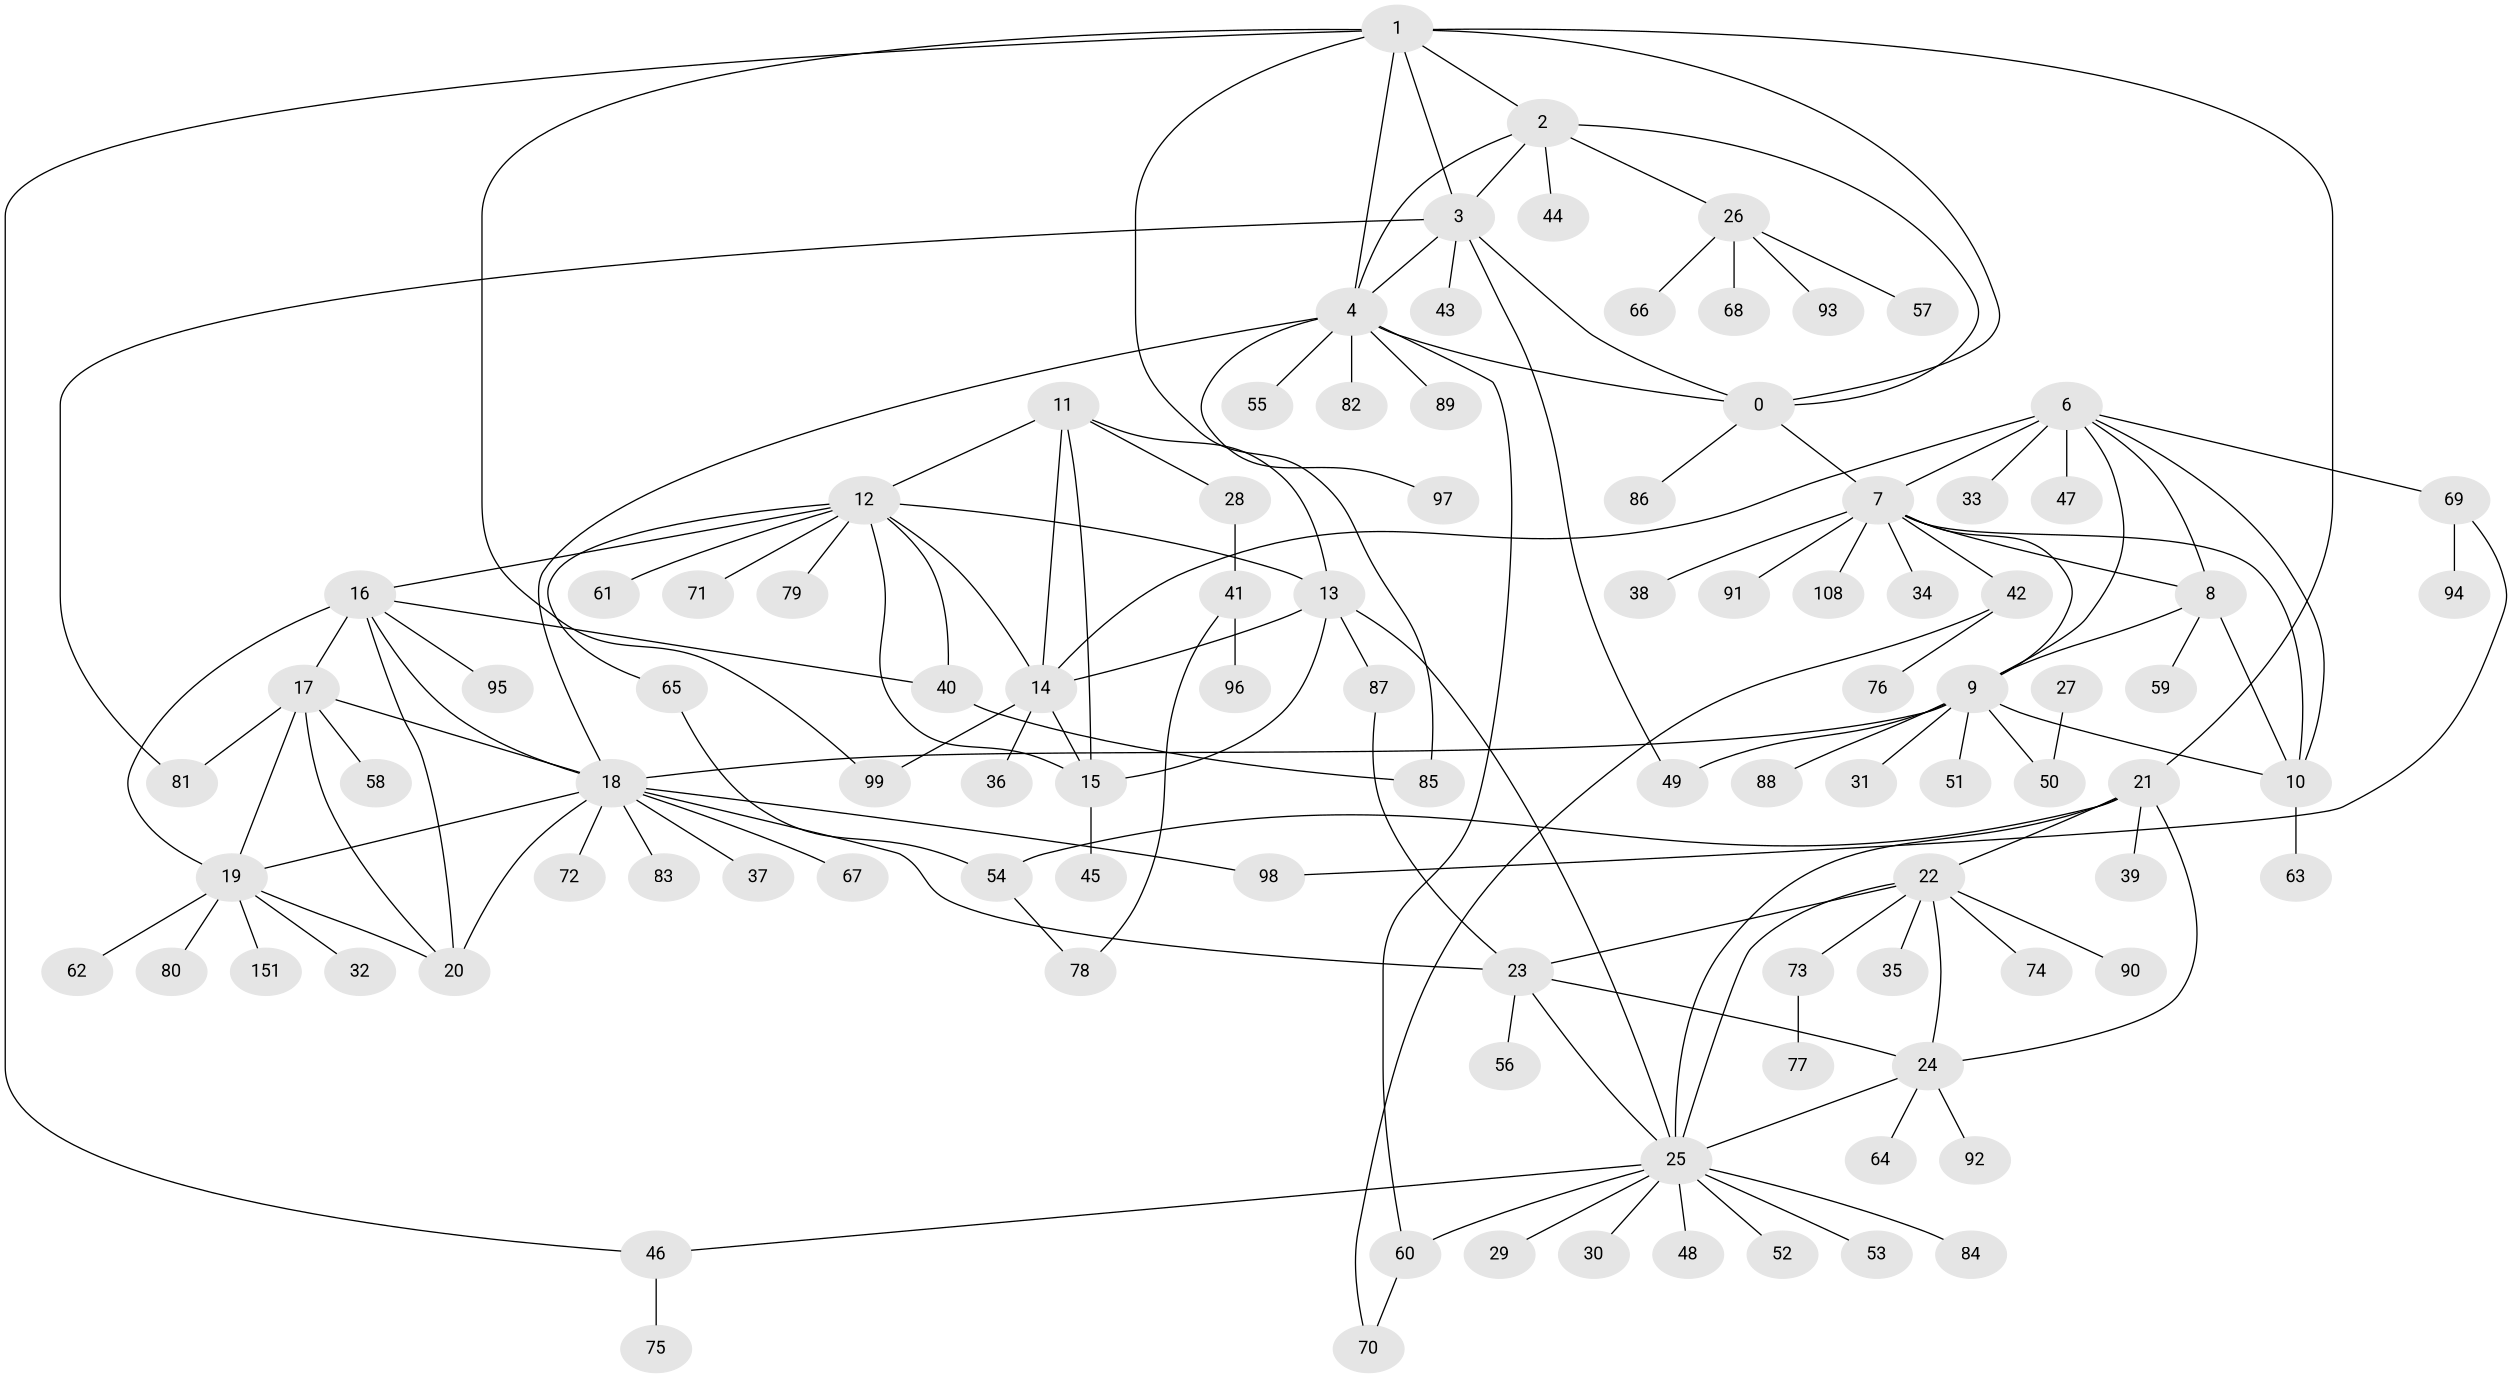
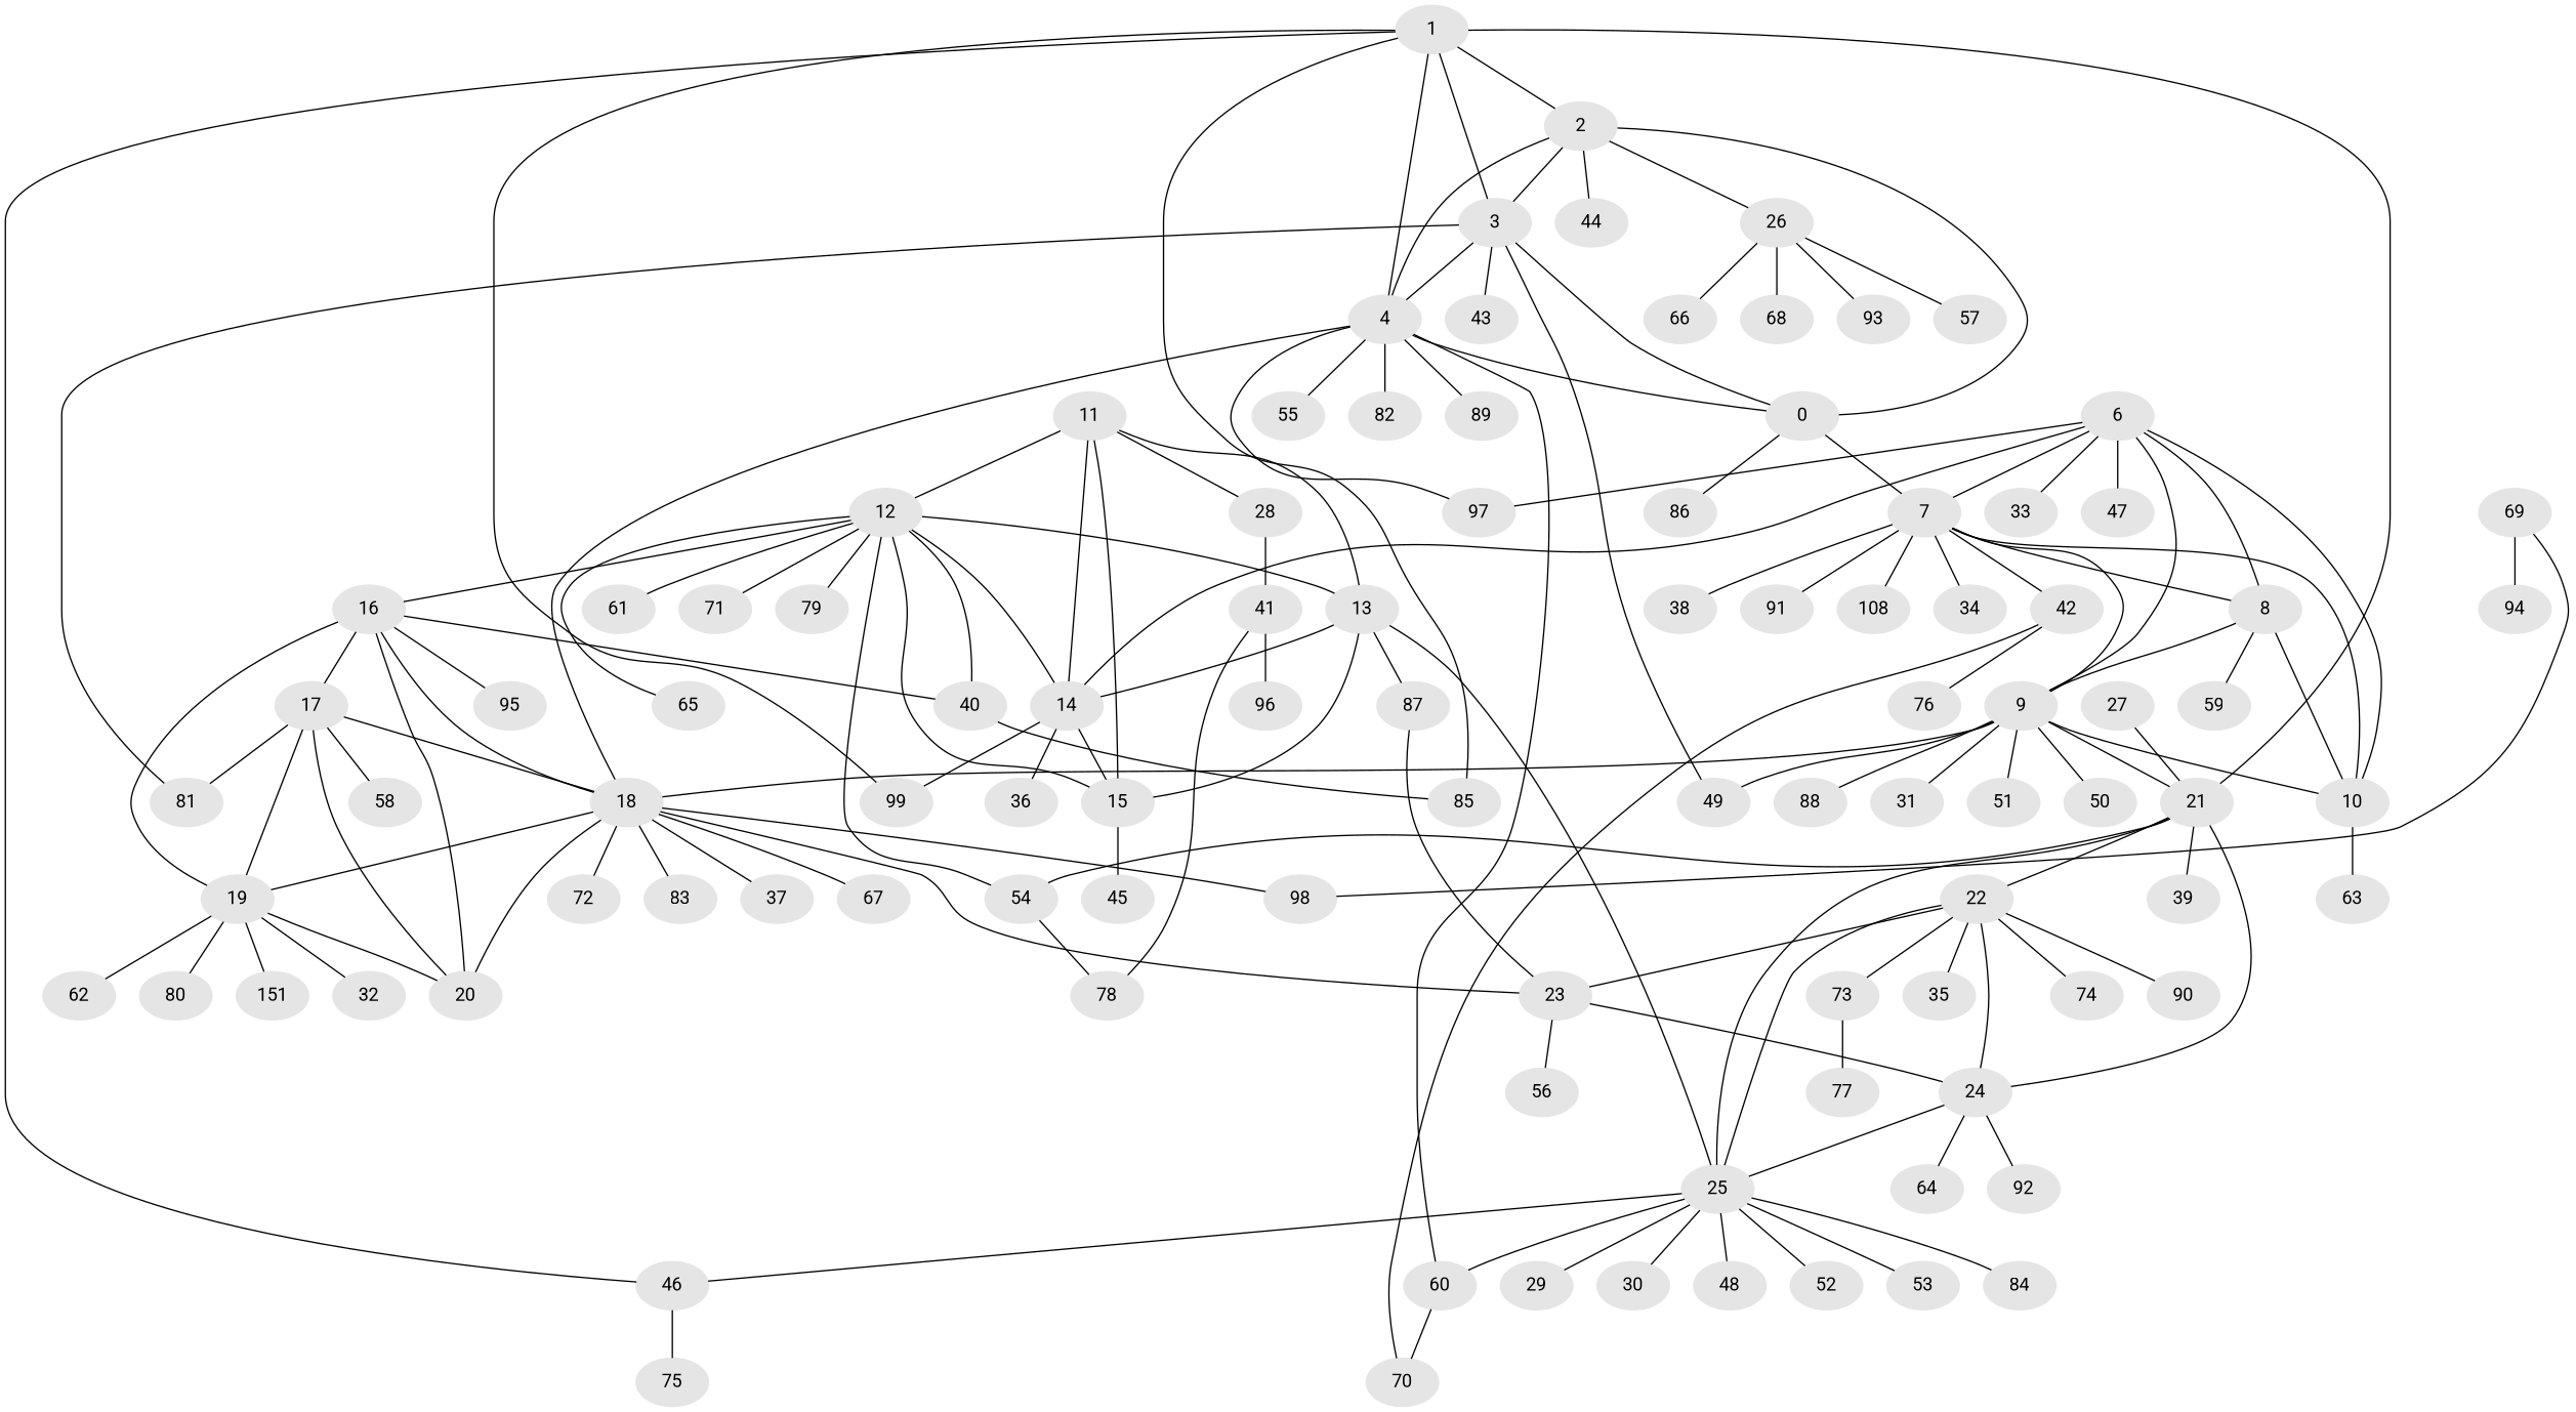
  graph {
    fontname=Roboto
    node [color=gray90 fontname=Roboto style=filled]
    edge [fontname=Roboto]
    1
    2
    3
    4
    n5 [label=0]
    21
    46
    85
    99
    26
    44
    43
    49
    81
    18
    55
    60
    82
    89
    97
    7
    86
    54
    25
    22
    24
    39
    75
    57
    66
    68
    93
    11
    14
    12
    13
    15
    28
    19
    20
    23
    37
    67
    72
    83
    98
    70
    8
    9
    10
    34
    38
    42
    91
    n55 [label=108]
    6
    33
    47
    69
    59
    31
    51
    88
    50
    63
    36
    94
    76
    27
    16
    40
    61
    65
    71
    79
    87
    45
    41
    17
    95
    78
    29
    30
    48
    52
    53
    84
    58
    32
    62
    80
    n92 [label=151]
    56
    35
    73
    74
    90
    64
    92
    77
    96
    1 -- 2
    1 -- 3
    1 -- 4
-   1 -- n5
    1 -- 21
    1 -- 46
    1 -- 85
    1 -- 99
    2 -- 3
    2 -- 4
    2 -- n5
    2 -- 26
    2 -- 44
    3 -- 4
    3 -- n5
    3 -- 43
    3 -- 49
    3 -- 81
    4 -- n5
    4 -- 18
    4 -- 55
    4 -- 60
    4 -- 82
    4 -- 89
    4 -- 97
    n5 -- 7
    n5 -- 86
    21 -- 54
    21 -- 25
    21 -- 22
    21 -- 24
    21 -- 39
    46 -- 75
    26 -- 57
    26 -- 66
    26 -- 68
    26 -- 93
    18 -- 19
    18 -- 20
    18 -- 23
    18 -- 37
    18 -- 67
    18 -- 72
    18 -- 83
    18 -- 98
    60 -- 70
    7 -- 8
    7 -- 9
    7 -- 10
    7 -- 34
    7 -- 38
    7 -- 42
    7 -- 91
    7 -- n55
    54 -- 78
    25 -- 46
    25 -- 60
    25 -- 29
    25 -- 30
    25 -- 48
    25 -- 52
    25 -- 53
    25 -- 84
    22 -- 25
    22 -- 24
    22 -- 23
    22 -- 35
    22 -- 73
    22 -- 74
    22 -- 90
    24 -- 25
    24 -- 64
    24 -- 92
    11 -- 14
    11 -- 12
    11 -- 13
    11 -- 15
    11 -- 28
    14 -- 99
    14 -- 15
    14 -- 36
-   65 -- 54
+   12 -- 54
    12 -- 14
    12 -- 13
    12 -- 15
    12 -- 16
    12 -- 40
    12 -- 61
    12 -- 65
    12 -- 71
    12 -- 79
    13 -- 25
    13 -- 14
    13 -- 15
    13 -- 87
    15 -- 45
    28 -- 41
    19 -- 20
    19 -- 32
    19 -- 62
    19 -- 80
    19 -- n92
-   23 -- 25
    23 -- 24
    23 -- 56
    8 -- 9
    8 -- 10
    8 -- 59
+   9 -- 21
    9 -- 49
    9 -- 18
    9 -- 10
    9 -- 31
    9 -- 51
    9 -- 88
    9 -- 50
    10 -- 63
    42 -- 70
    42 -- 76
    6 -- 7
    6 -- 14
    6 -- 8
    6 -- 9
    6 -- 10
    6 -- 33
    6 -- 47
-   6 -- 69
+   6 -- 97
    69 -- 98
    69 -- 94
-   27 -- 50
+   27 -- 21
    16 -- 18
    16 -- 19
    16 -- 20
    16 -- 40
    16 -- 17
    16 -- 95
    40 -- 85
    87 -- 23
    41 -- 78
    41 -- 96
    17 -- 81
    17 -- 18
    17 -- 19
    17 -- 20
    17 -- 58
    73 -- 77
  }
